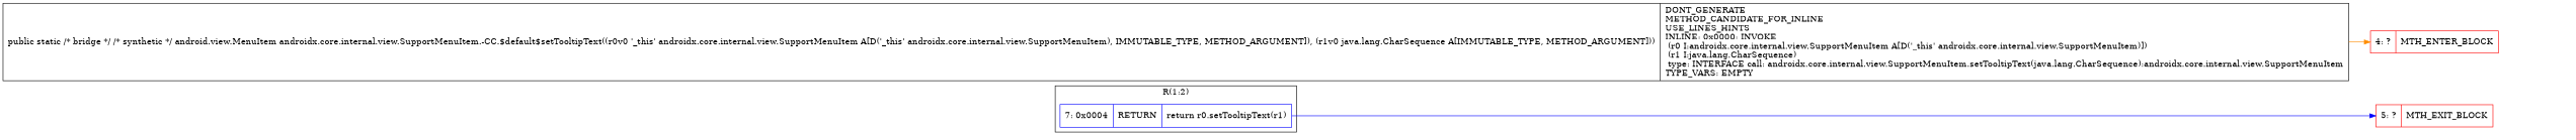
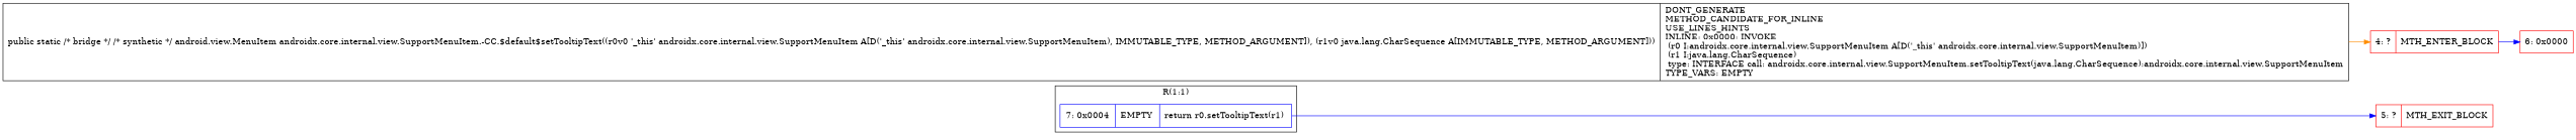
  digraph {
    rankdir=LR
    node [color=red shape=record]
    edge [color=blue]
-   n1 [color=blue label="{7\:\ 0x0004|RETURN\l|return r0.setTooltipText(r1)\l}"]
+   n1 [color=blue label="{7\:\ 0x0004|EMPTY\l|return r0.setTooltipText(r1)\l}"]
    n2 [label="{5\:\ ?|MTH_EXIT_BLOCK\l}"]
    n3 [label="{4\:\ ?|MTH_ENTER_BLOCK\l}"]
+   n4 [label="{6\:\ 0x0000}"]
    n5 [label="{public static \/* bridge *\/ \/* synthetic *\/ android.view.MenuItem androidx.core.internal.view.SupportMenuItem.\-CC.$default$setTooltipText((r0v0 '_this' androidx.core.internal.view.SupportMenuItem A[D('_this' androidx.core.internal.view.SupportMenuItem), IMMUTABLE_TYPE, METHOD_ARGUMENT]), (r1v0 java.lang.CharSequence A[IMMUTABLE_TYPE, METHOD_ARGUMENT]))  | DONT_GENERATE\lMETHOD_CANDIDATE_FOR_INLINE\lUSE_LINES_HINTS\lINLINE: 0x0000: INVOKE  \l  (r0 I:androidx.core.internal.view.SupportMenuItem A[D('_this' androidx.core.internal.view.SupportMenuItem)])\l  (r1 I:java.lang.CharSequence)\l type: INTERFACE call: androidx.core.internal.view.SupportMenuItem.setTooltipText(java.lang.CharSequence):androidx.core.internal.view.SupportMenuItem\lTYPE_VARS: EMPTY\l}" color=""]
    subgraph cluster_1 {
-     label="R(1:2)"
+     label="R(1:1)"
      n1
    }
    n1 -> n2
+   n3 -> n4
    n5 -> n3 [color=darkorange]
  }
